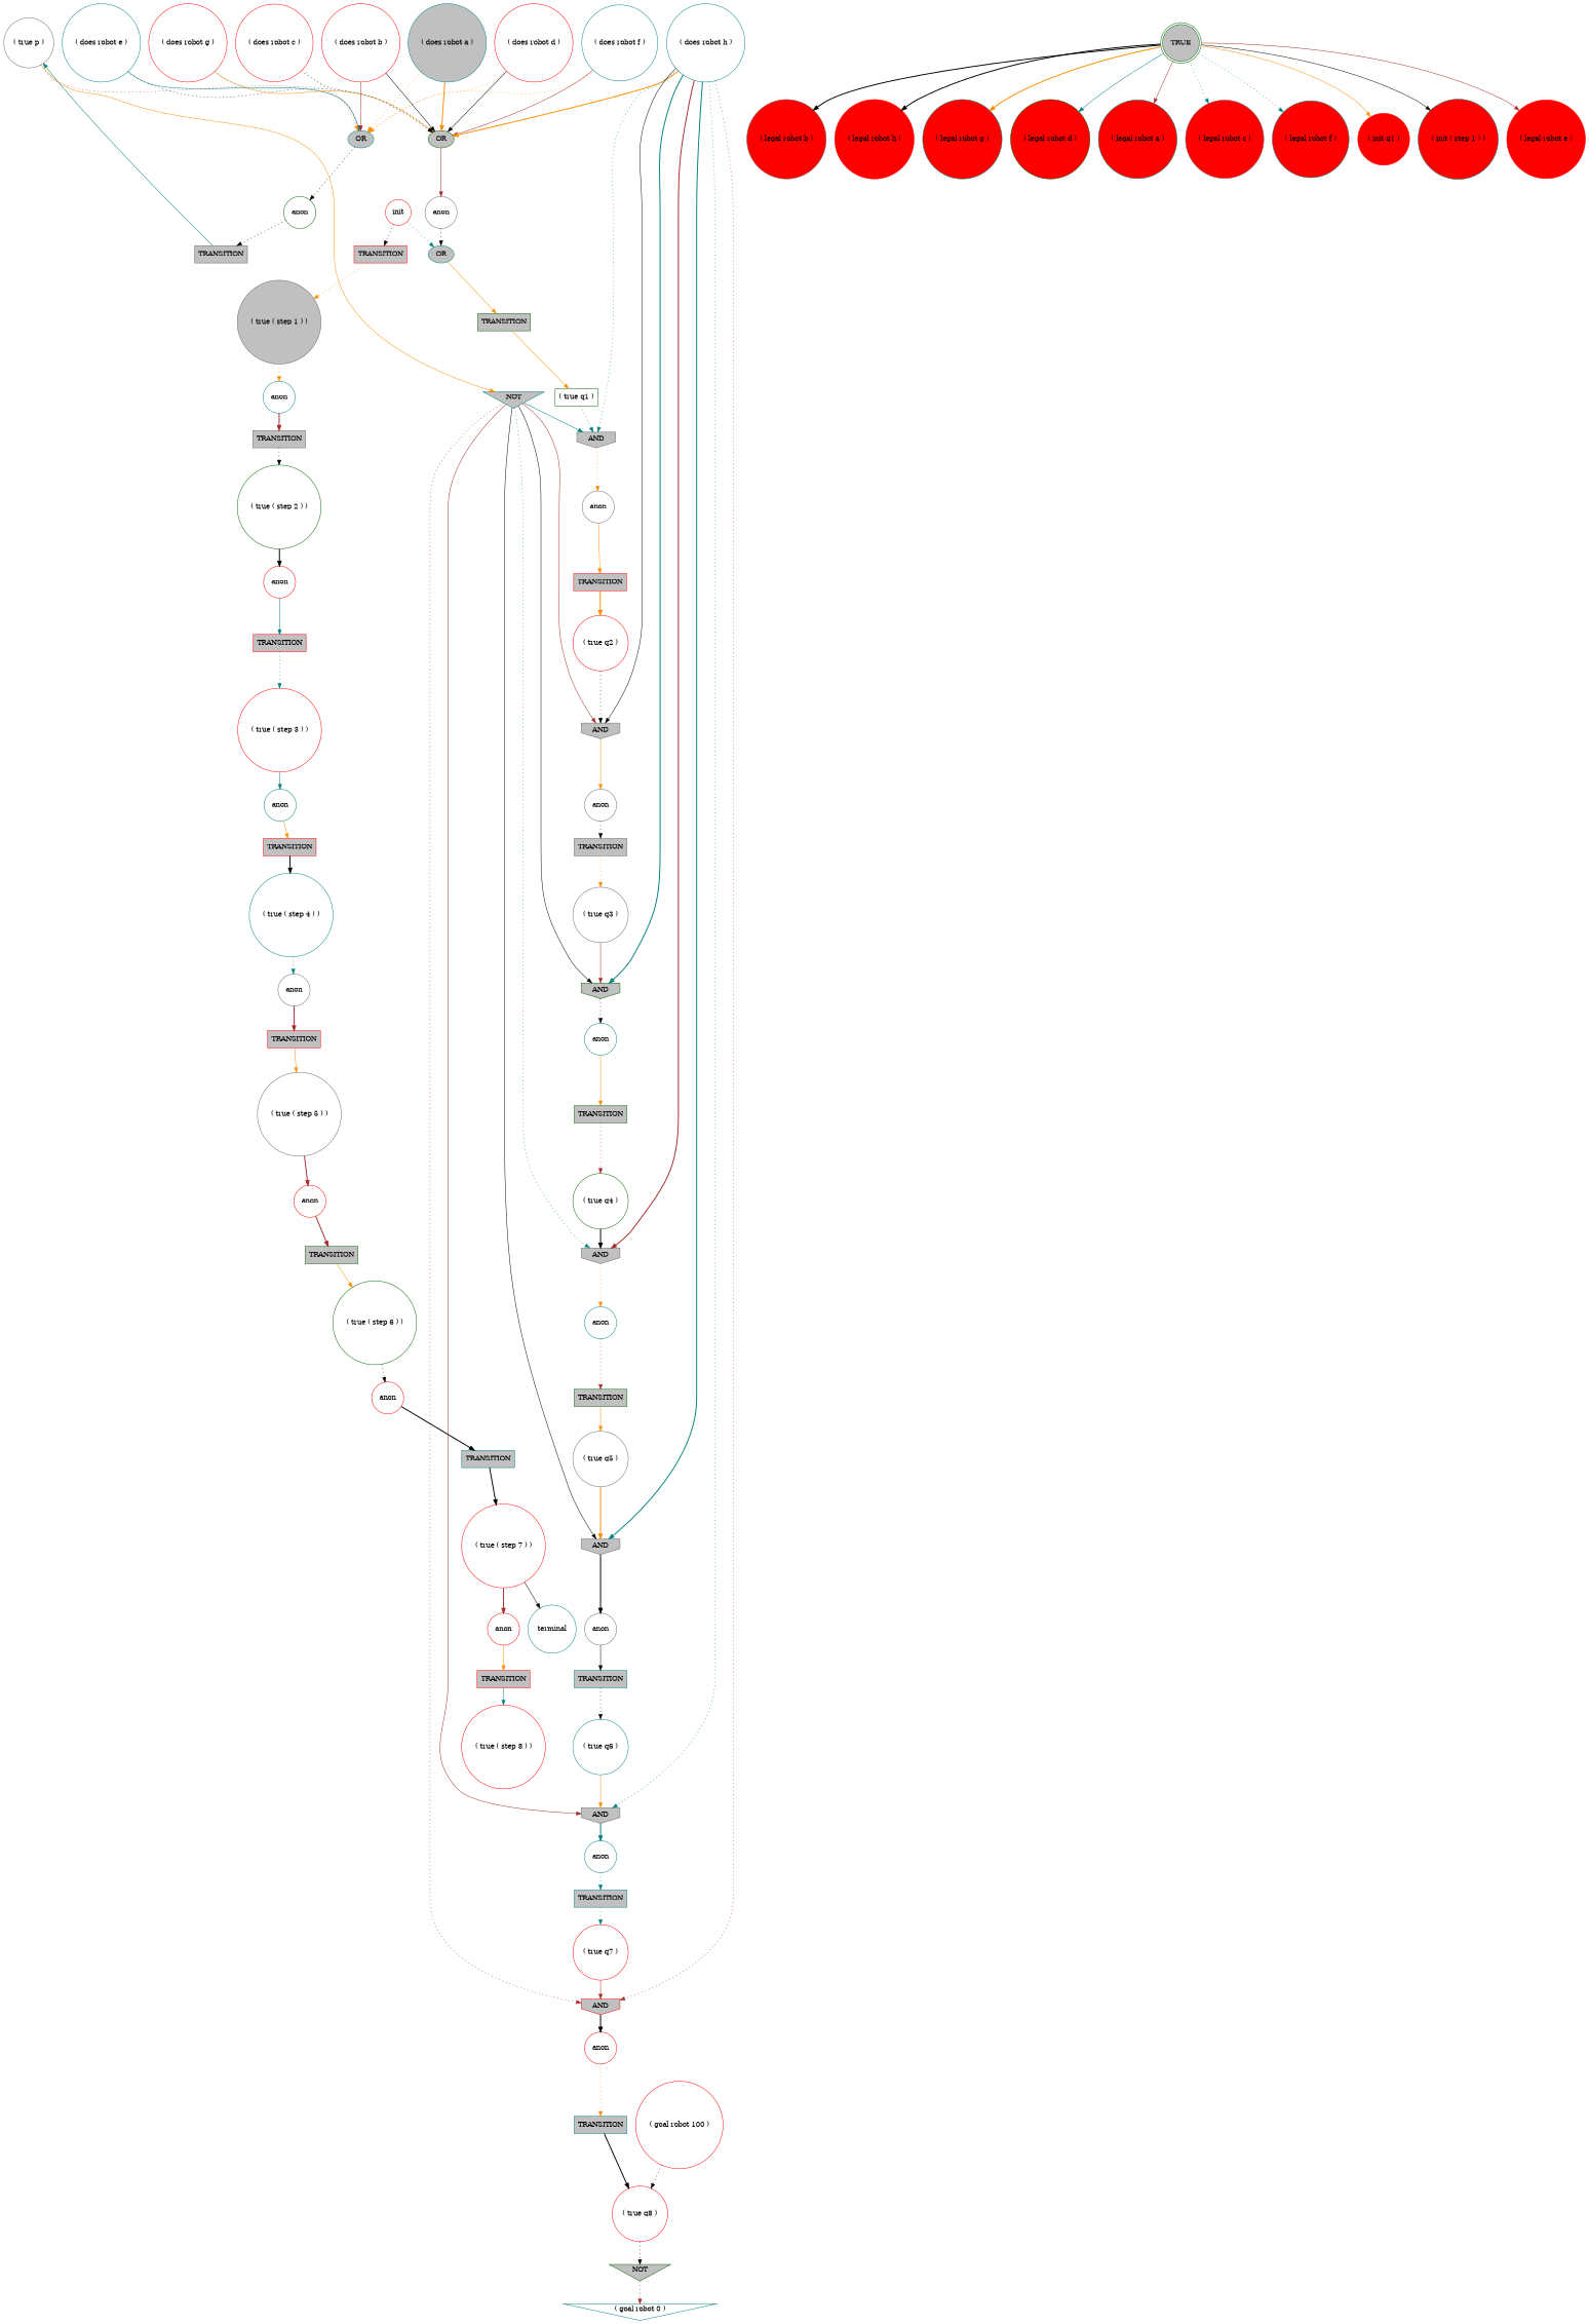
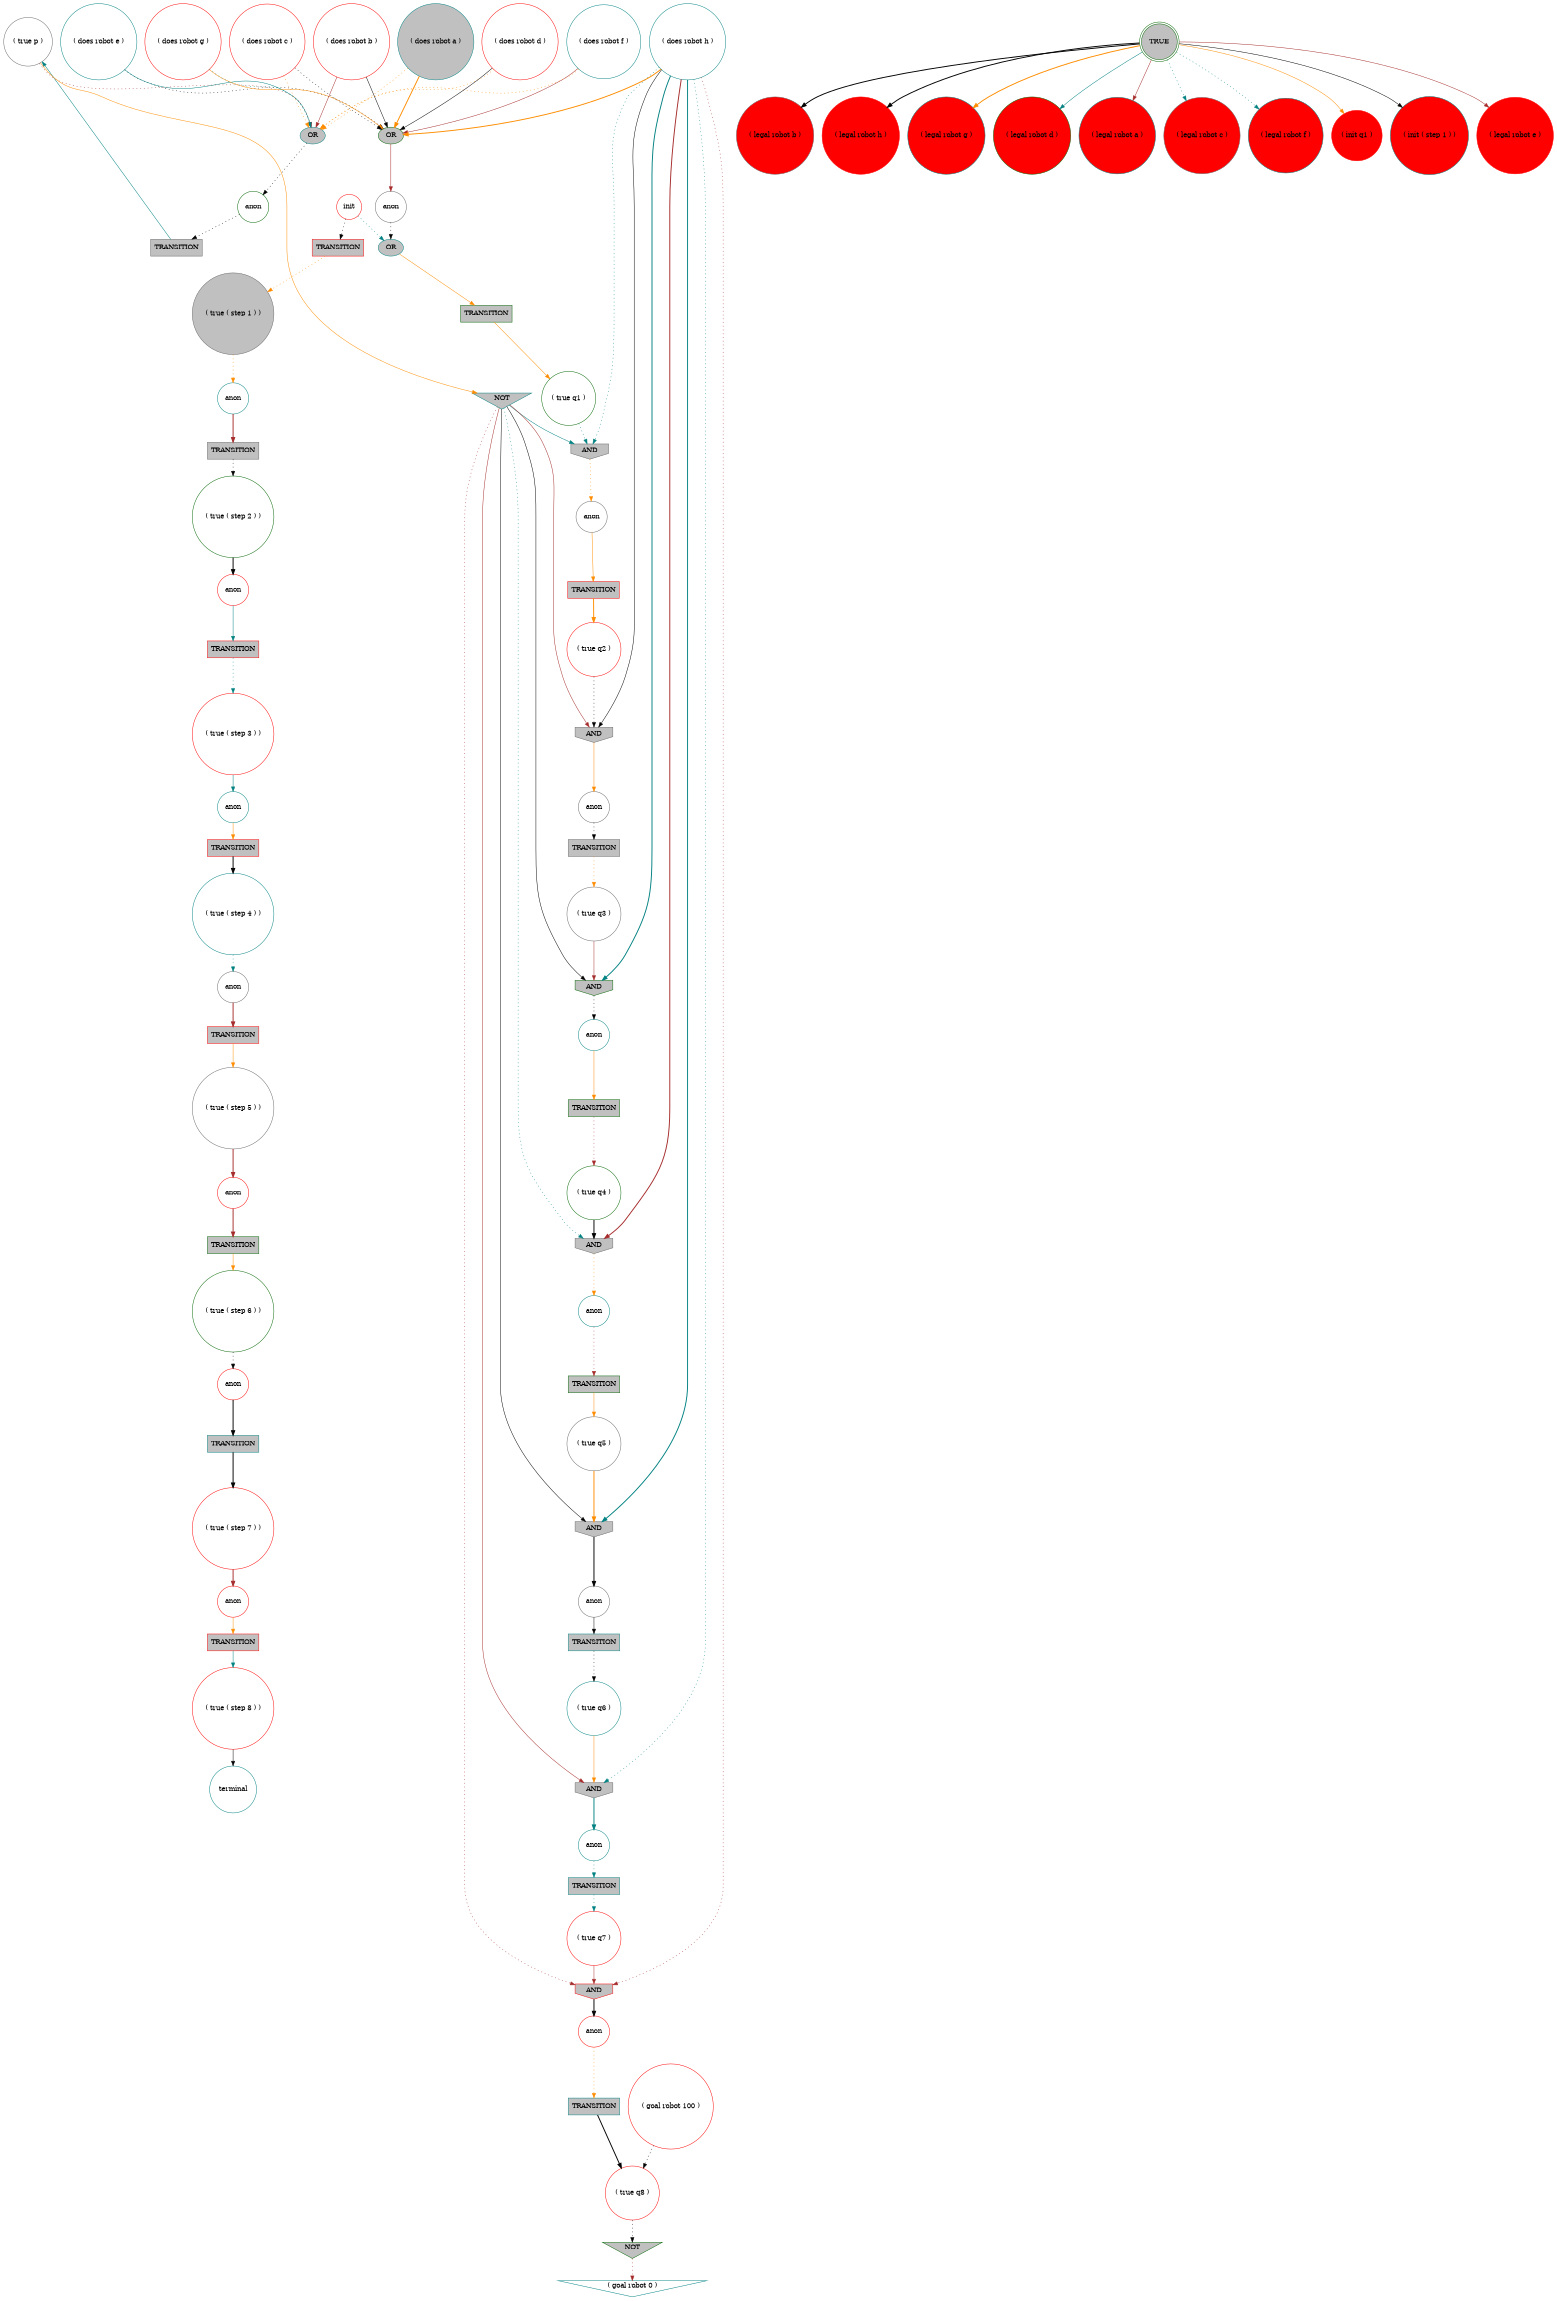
  digraph {
    node [color=red fillcolor=white shape=circle style=filled]
    edge [color=black style=dotted]
    n1 [color=gray40 label=anon]
    n2 [color=teal fillcolor=grey label=OR shape=ellipse]
    n3 [color=darkgreen fillcolor=grey label=TRANSITION shape=box]
-   n4 [color=darkgreen label="( true q1 )" shape=box]
+   n4 [color=darkgreen label="( true q1 )"]
    n5 [color=darkgreen fillcolor=grey label=AND shape=invhouse]
    n6 [color=teal label=anon]
    n7 [color=darkgreen fillcolor=grey label=TRANSITION shape=box]
    n8 [color=darkgreen label="( true q4 )"]
    n9 [color=teal label=anon]
    n10 [fillcolor=grey label=TRANSITION shape=box]
    n11 [color=teal label="( true ( step 4 ) )"]
    n12 [color=gray40 label=anon]
    n13 [color=teal fillcolor=grey label=TRANSITION shape=box]
    n14 [label="( true ( step 7 ) )"]
    n15 [label=anon]
    n16 [fillcolor=grey label=TRANSITION shape=box]
    n17 [color=teal label=terminal]
    n18 [label=anon]
    n19 [label="( true ( step 8 ) )"]
    n20 [color=gray40 fillcolor=red label="( legal robot b )"]
    n21 [fillcolor=grey label=TRANSITION shape=box]
    n22 [color=gray40 label="( true ( step 5 ) )"]
    n23 [color=teal label=anon]
    n24 [color=teal fillcolor=grey label=TRANSITION shape=box]
    n25 [label="( true q7 )"]
    n26 [fillcolor=grey label=AND shape=invhouse]
    n27 [color=gray40 fillcolor=grey label=AND shape=invhouse]
    n28 [color=teal label=anon]
    n29 [color=darkgreen fillcolor=grey label=TRANSITION shape=box]
    n30 [color=gray40 label="( true q5 )"]
    n31 [fillcolor=red label="( legal robot h )"]
    n32 [color=teal fillcolor=red label="( legal robot g )"]
    n33 [color=teal label=anon]
    n34 [color=gray40 fillcolor=grey label=TRANSITION shape=box]
    n35 [color=darkgreen label="( true ( step 2 ) )"]
    n36 [label=anon]
    n37 [label=anon]
    n38 [label=anon]
    n39 [color=darkgreen fillcolor=grey label=TRANSITION shape=box]
    n40 [color=darkgreen label="( true ( step 6 ) )"]
    n41 [color=darkgreen fillcolor=grey label=OR shape=ellipse]
    n42 [color=gray40 fillcolor=grey label=AND shape=invhouse]
    n43 [color=gray40 label=anon]
    n44 [fillcolor=grey label=TRANSITION shape=box]
    n45 [color=teal fillcolor=grey label=TRANSITION shape=box]
    n46 [label="( true q8 )"]
    n47 [color=darkgreen fillcolor=grey label=NOT shape=invtriangle]
    n48 [color=teal label="( goal robot 0 )" shape=invtriangle]
    n49 [label="( goal robot 100 )"]
    n50 [color=teal label="( does robot f )"]
    n51 [color=teal fillcolor=grey label=OR shape=ellipse]
    n52 [color=darkgreen label=anon]
    n53 [color=gray40 fillcolor=grey label=TRANSITION shape=box]
    n54 [color=darkgreen fillcolor=red label="( legal robot d )"]
    n55 [color=teal fillcolor=red label="( legal robot a )"]
    n56 [fillcolor=grey label=TRANSITION shape=box]
    n57 [label="( true ( step 3 ) )"]
    n58 [color=teal label="( true q6 )"]
    n59 [color=gray40 fillcolor=grey label=AND shape=invhouse]
    n60 [color=gray40 fillcolor=grey label=AND shape=invhouse]
    n61 [color=gray40 label=anon]
    n62 [color=teal fillcolor=grey label=TRANSITION shape=box]
    n63 [color=gray40 label=anon]
    n64 [color=gray40 fillcolor=grey label=TRANSITION shape=box]
    n65 [color=gray40 label="( true q3 )"]
    n66 [label="( true q2 )"]
    n67 [color=gray40 fillcolor=grey label=AND shape=invhouse]
    n68 [color=teal label="( does robot e )"]
    n69 [color=teal fillcolor=grey label=NOT shape=invtriangle]
    n70 [color=gray40 label="( true p )"]
    n71 [color=gray40 fillcolor=red label="( legal robot c )"]
    n72 [color=gray40 fillcolor=grey label="( true ( step 1 ) )"]
    n73 [label="( does robot g )"]
    n74 [label="( does robot c )"]
    n75 [label="( does robot b )"]
    n76 [fillcolor=grey label=TRANSITION shape=box]
    n77 [color=teal fillcolor=grey label="( does robot a )"]
    n78 [label="( does robot d )"]
    n79 [color=teal fillcolor=red label="( legal robot f )"]
    n80 [fillcolor=red label="( init q1 )"]
    n81 [color=teal label="( does robot h )"]
    n82 [color=darkgreen fillcolor=grey label=TRUE shape=doublecircle]
    n83 [color=teal fillcolor=red label="( init ( step 1 ) )"]
    n84 [fillcolor=red label="( legal robot e )"]
    n85 [label=init]
    n1 -> n2
    n2 -> n3 [color=darkorange style=solid]
    n3 -> n4 [color=darkorange style=solid]
    n4 -> n42 [color=teal]
    n5 -> n6
    n6 -> n7 [color=darkorange style=solid]
    n7 -> n8 [color=brown]
    n8 -> n27 [style=bold]
    n9 -> n10 [color=darkorange style=solid]
    n10 -> n11 [style=bold]
    n11 -> n12 [color=teal]
    n12 -> n21 [color=brown style=bold]
    n13 -> n14 [style=bold]
    n14 -> n15 [color=brown style=bold]
    n15 -> n16 [color=darkorange style=solid]
    n16 -> n19 [color=teal style=solid]
    n18 -> n13 [style=bold]
-   n14 -> n17 [style=solid]
+   n19 -> n17 [style=solid]
    n21 -> n22 [color=darkorange style=solid]
    n22 -> n38 [color=brown style=bold]
    n23 -> n24 [color=teal]
    n24 -> n25 [color=teal]
    n25 -> n26 [color=brown style=solid]
    n26 -> n37 [style=bold]
    n27 -> n28 [color=darkorange]
    n28 -> n29 [color=brown]
    n29 -> n30 [color=darkorange style=solid]
    n30 -> n60 [color=darkorange style=bold]
    n33 -> n34 [color=brown style=bold]
    n34 -> n35
    n35 -> n36 [style=bold]
    n36 -> n56 [color=teal style=solid]
    n37 -> n45 [color=darkorange]
    n38 -> n39 [color=brown style=bold]
    n39 -> n40 [color=darkorange style=solid]
    n40 -> n18
    n41 -> n1 [color=brown style=solid]
    n42 -> n43 [color=darkorange]
    n43 -> n44 [color=darkorange style=solid]
    n44 -> n66 [color=darkorange style=bold]
    n45 -> n46 [style=bold]
    n46 -> n47
    n47 -> n48 [color=brown]
    n49 -> n46
    n50 -> n41 [color=brown style=solid]
    n50 -> n51 [color=darkorange]
    n51 -> n52
    n52 -> n53
    n53 -> n70 [color=teal style=solid]
    n56 -> n57 [color=teal]
    n57 -> n9 [color=teal style=solid]
    n58 -> n59 [color=darkorange style=solid]
    n59 -> n23 [color=teal style=bold]
    n60 -> n61 [style=bold]
    n61 -> n62 [style=solid]
    n62 -> n58
    n63 -> n64
    n64 -> n65 [color=darkorange]
    n65 -> n5 [color=brown style=solid]
    n66 -> n67
    n67 -> n63 [color=darkorange style=solid]
    n68 -> n41
    n68 -> n51 [color=teal style=solid]
    n69 -> n5 [style=solid]
    n69 -> n26 [color=brown]
    n69 -> n27 [color=teal]
    n69 -> n42 [color=teal style=solid]
    n69 -> n59 [color=brown style=solid]
    n69 -> n60 [style=solid]
    n69 -> n67 [color=brown style=solid]
    n70 -> n51 [color=brown]
    n70 -> n69 [color=darkorange style=solid]
    n72 -> n33 [color=darkorange]
    n73 -> n41 [color=darkorange style=solid]
    n73 -> n51 [color=teal]
    n74 -> n41
    n74 -> n51 [color=darkorange]
    n75 -> n41 [style=solid]
    n75 -> n51 [color=brown style=solid]
    n76 -> n72 [color=darkorange]
    n77 -> n41 [color=darkorange style=bold]
    n77 -> n51 [color=darkorange]
    n78 -> n41 [style=solid]
    n78 -> n51 [color=darkorange]
    n81 -> n5 [color=teal style=bold]
    n81 -> n26 [color=brown]
    n81 -> n27 [color=brown style=bold]
    n81 -> n41 [color=darkorange style=bold]
    n81 -> n42 [color=teal]
    n81 -> n59 [color=teal]
    n81 -> n60 [color=teal style=bold]
    n81 -> n67 [style=solid]
    n82 -> n20 [style=bold]
    n82 -> n31 [style=bold]
    n82 -> n32 [color=darkorange style=bold]
    n82 -> n54 [color=teal style=solid]
    n82 -> n55 [color=brown style=solid]
    n82 -> n71 [color=teal]
    n82 -> n79 [color=teal]
    n82 -> n80 [color=darkorange style=solid]
    n82 -> n83 [style=solid]
    n82 -> n84 [color=brown style=solid]
    n85 -> n2 [color=teal]
    n85 -> n76
  }
